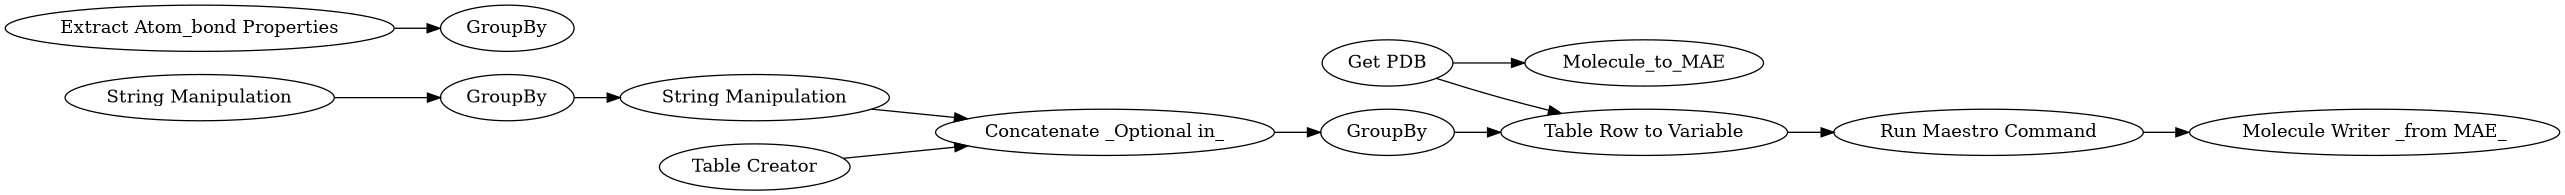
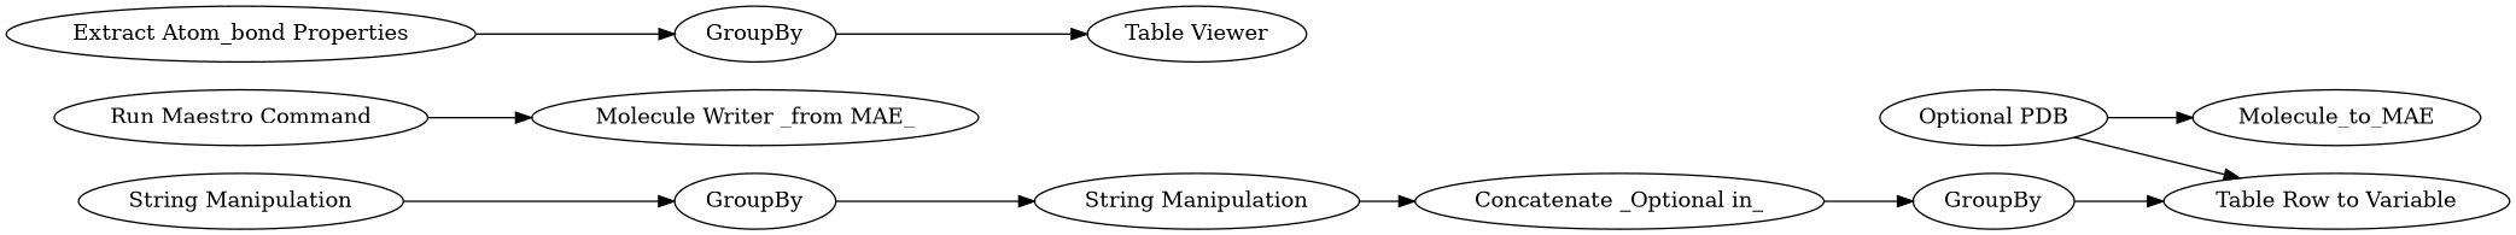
  digraph {
    rankdir=LR
-   n1 [label="Get PDB"]
+   n1 [label="Optional PDB"]
    n2 [label=Molecule_to_MAE]
    n3 [label="Table Row to Variable"]
    n4 [label="Run Maestro Command"]
    n5 [label="Molecule Writer _from MAE_"]
    n6 [label=GroupBy]
    n7 [label="String Manipulation"]
    n8 [label="Concatenate _Optional in_"]
    n9 [label="String Manipulation"]
    n10 [label=GroupBy]
-   n11 [label="Table Creator"]
    n12 [label="Extract Atom_bond Properties"]
    n13 [label=GroupBy]
+   n14 [label="Table Viewer"]
    n1 -> n2
    n1 -> n3
-   n3 -> n4
    n4 -> n5
    n6 -> n7
    n7 -> n8
    n8 -> n10
    n9 -> n6
    n10 -> n3
-   n11 -> n8
    n12 -> n13
+   n13 -> n14
  }
